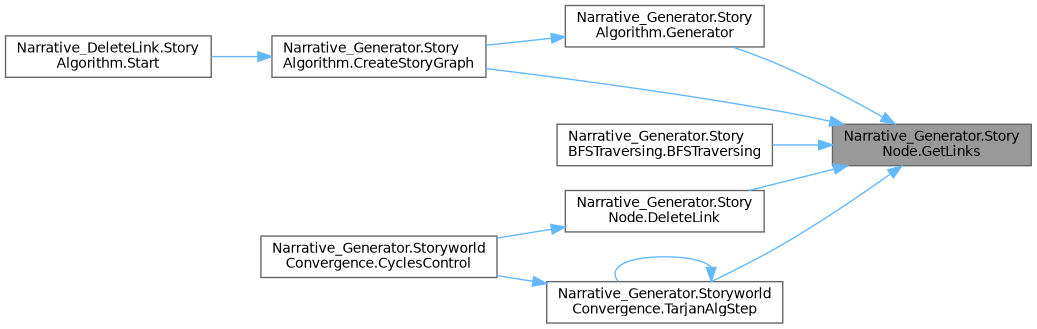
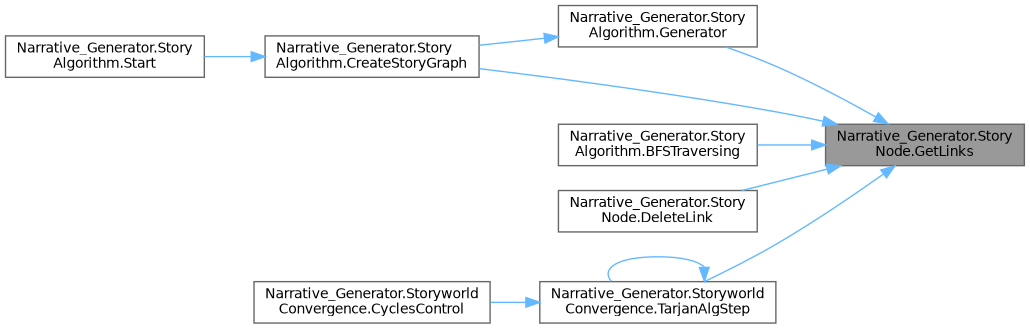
  digraph {
    rankdir=RL
    node [color=grey40 fillcolor=white fontname=Helvetica fontsize=10 shape=box style=filled]
    edge [color=steelblue1 dir=back fontname=Helvetica fontsize=10 labelfontname=Helvetica labelfontsize=10 style=solid]
    n1 [color=gray40 fillcolor=grey60 fontcolor=black height=0.2 label="Narrative_Generator.Story\lNode.GetLinks" width=0.4]
    n2 [height=0.2 label="Narrative_Generator.Story\lAlgorithm.Generator" width=0.4]
    n3 [height=0.2 label="Narrative_Generator.Story\lAlgorithm.CreateStoryGraph" width=0.4]
-   n4 [height=0.2 label="Narrative_Generator.Story\lBFSTraversing.BFSTraversing" width=0.4]
+   n4 [height=0.2 label="Narrative_Generator.Story\lAlgorithm.BFSTraversing" width=0.4]
    n5 [height=0.2 label="Narrative_Generator.Story\lNode.DeleteLink" width=0.4]
    n6 [height=0.2 label="Narrative_Generator.Storyworld\lConvergence.TarjanAlgStep" width=0.4]
-   n7 [height=0.2 label="Narrative_DeleteLink.Story\lAlgorithm.Start" width=0.4]
+   n7 [height=0.2 label="Narrative_Generator.Story\lAlgorithm.Start" width=0.4]
    n8 [height=0.2 label="Narrative_Generator.Storyworld\lConvergence.CyclesControl" width=0.4]
    n1 -> n2
    n1 -> n3
    n1 -> n4
    n1 -> n5
    n1 -> n6
    n2 -> n3
    n3 -> n7
-   n5 -> n8
    n6 -> n6
    n6 -> n8
  }
